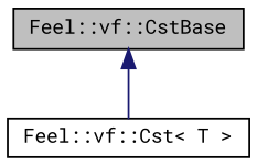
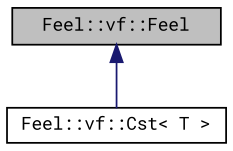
  digraph {
    fontname="Roboto Mono"
    node [color=black fontname="Roboto Mono" fontsize=10 shape=record style=filled]
-   n1 [fillcolor=grey75 fontcolor=black height=0.2 label="Feel::vf::CstBase" width=0.4]
+   n1 [fillcolor=grey75 fontcolor=black height=0.2 label="Feel::vf::Feel" width=0.4]
    n2 [fillcolor=white height=0.2 label="Feel::vf::Cst\< T \>" width=0.4]
    n1 -> n2 [color=midnightblue dir=back fontname="Roboto Mono" fontsize=10 labelfontname=Helvetica labelfontsize=10 style=solid]
  }
